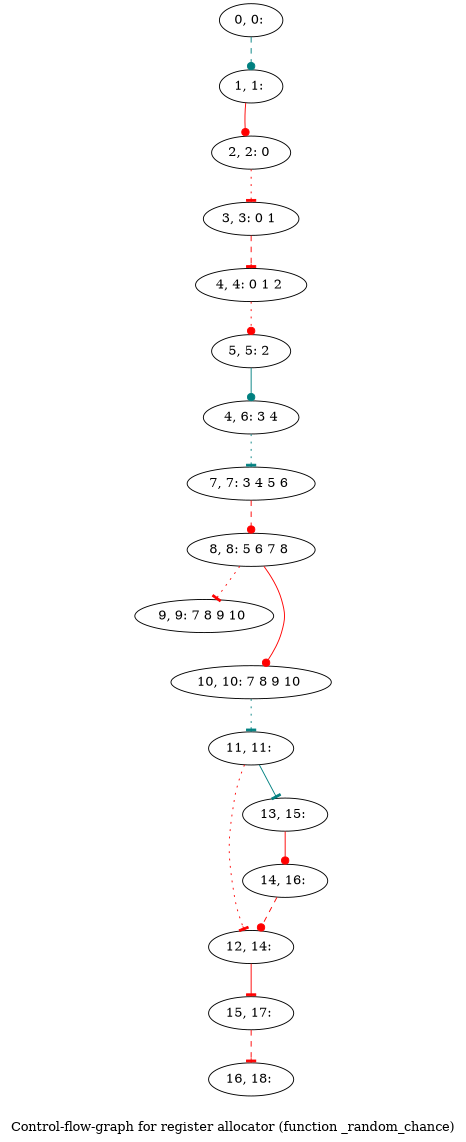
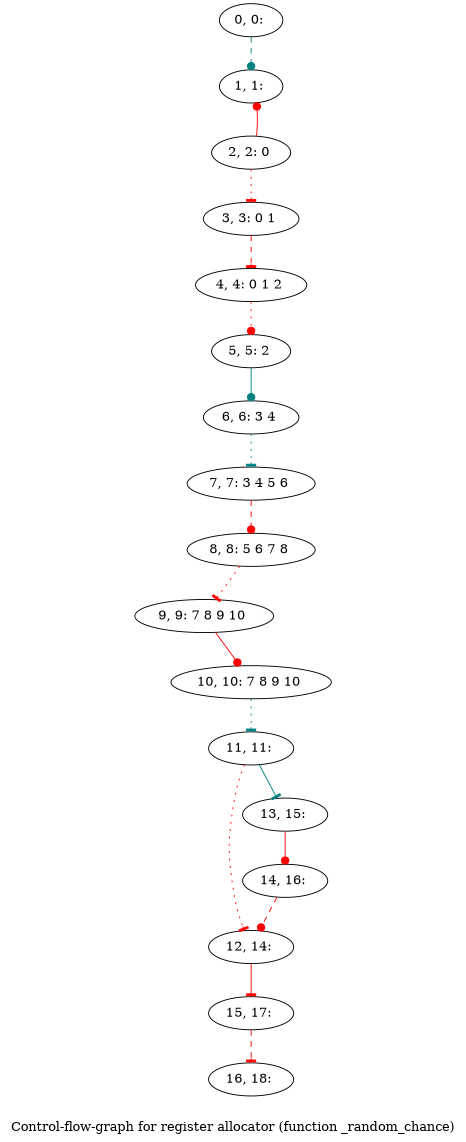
  digraph {
    label="Control-flow-graph for register allocator (function _random_chance)"
    edge [arrowhead=tee color=red style=solid]
    n1 [label="0, 0: "]
    n2 [label="1, 1: "]
    n3 [label="2, 2: 0 "]
    n4 [label="3, 3: 0 1 "]
    n5 [label="4, 4: 0 1 2 "]
    n6 [label="5, 5: 2 "]
-   n7 [label="4, 6: 3 4"]
+   n7 [label="6, 6: 3 4 "]
    n8 [label="7, 7: 3 4 5 6 "]
    n9 [label="8, 8: 5 6 7 8 "]
    n10 [label="9, 9: 7 8 9 10 "]
    n11 [label="10, 10: 7 8 9 10 "]
    n12 [label="11, 11: "]
    n13 [label="12, 14: "]
    n14 [label="13, 15: "]
    n15 [label="15, 17: "]
    n16 [label="14, 16: "]
    n17 [label="16, 18: "]
    n1 -> n2 [arrowhead=dot color=teal style=dashed]
-   n2 -> n3 [arrowhead=dot]
+   n3 -> n2 [arrowhead=dot]
    n3 -> n4 [style=dotted]
    n4 -> n5 [style=dashed]
    n5 -> n6 [arrowhead=dot style=dotted]
    n6 -> n7 [arrowhead=dot color=teal]
    n7 -> n8 [color=teal style=dotted]
    n8 -> n9 [arrowhead=dot style=dashed]
    n9 -> n10 [style=dotted]
-   n9 -> n11 [arrowhead=dot]
+   n10 -> n11 [arrowhead=dot]
    n11 -> n12 [color=teal style=dotted]
    n12 -> n13 [style=dotted]
    n12 -> n14 [color=teal]
    n13 -> n15
    n14 -> n16 [arrowhead=dot]
    n15 -> n17 [style=dashed]
    n16 -> n13 [arrowhead=dot style=dashed]
  }
